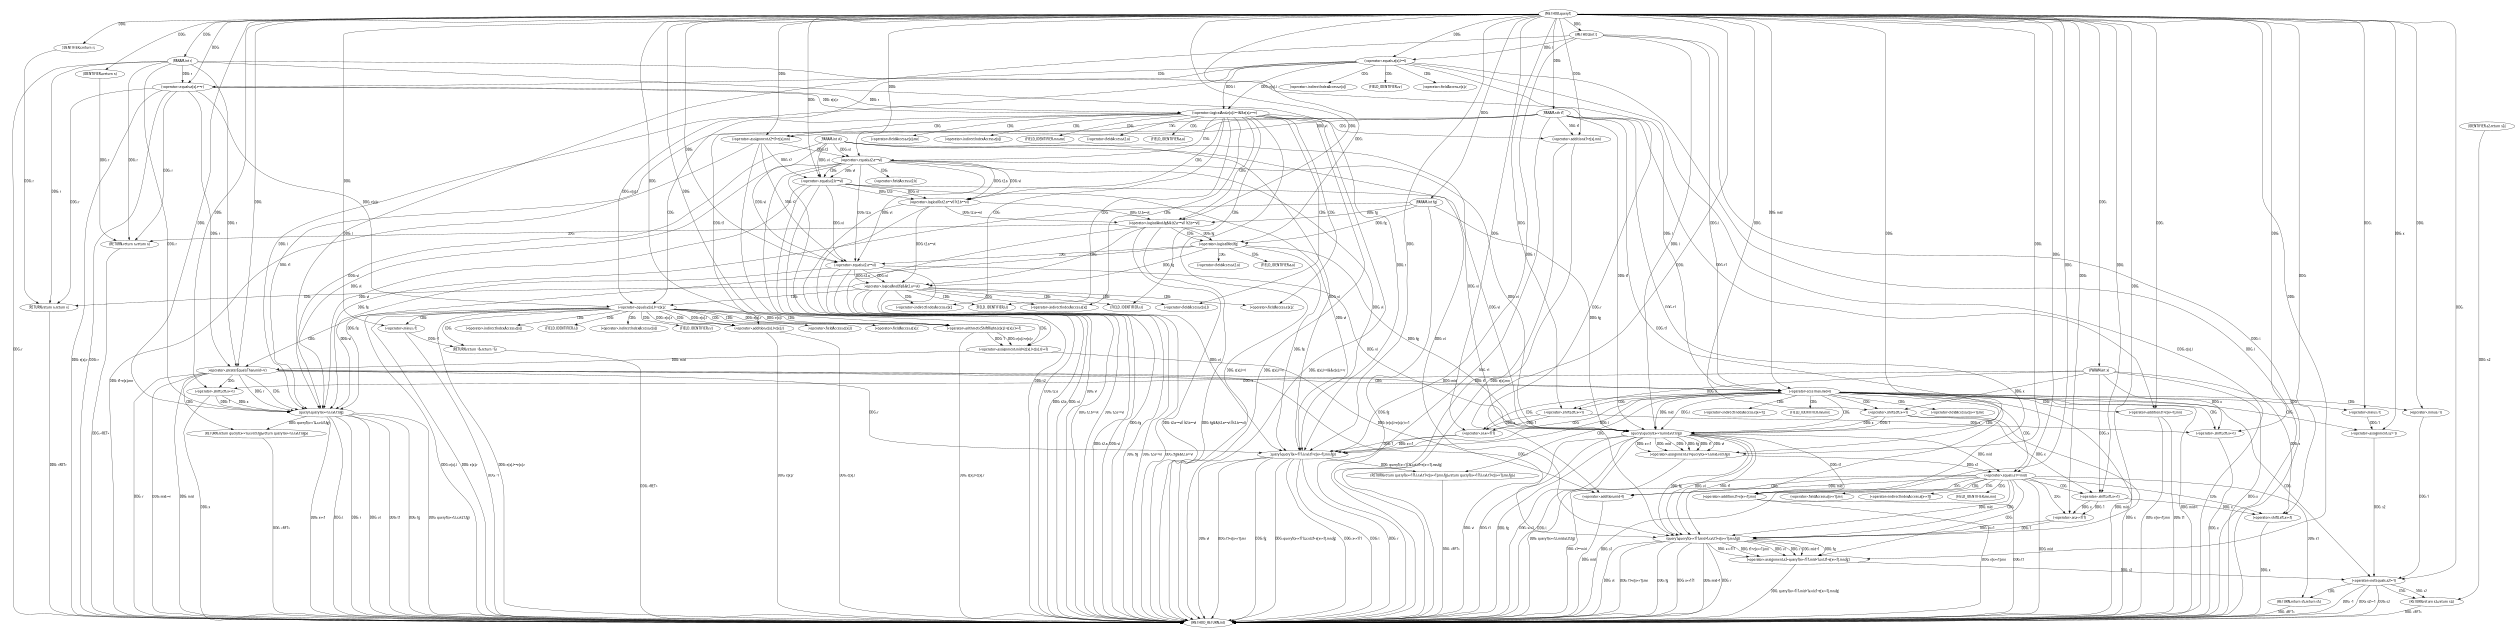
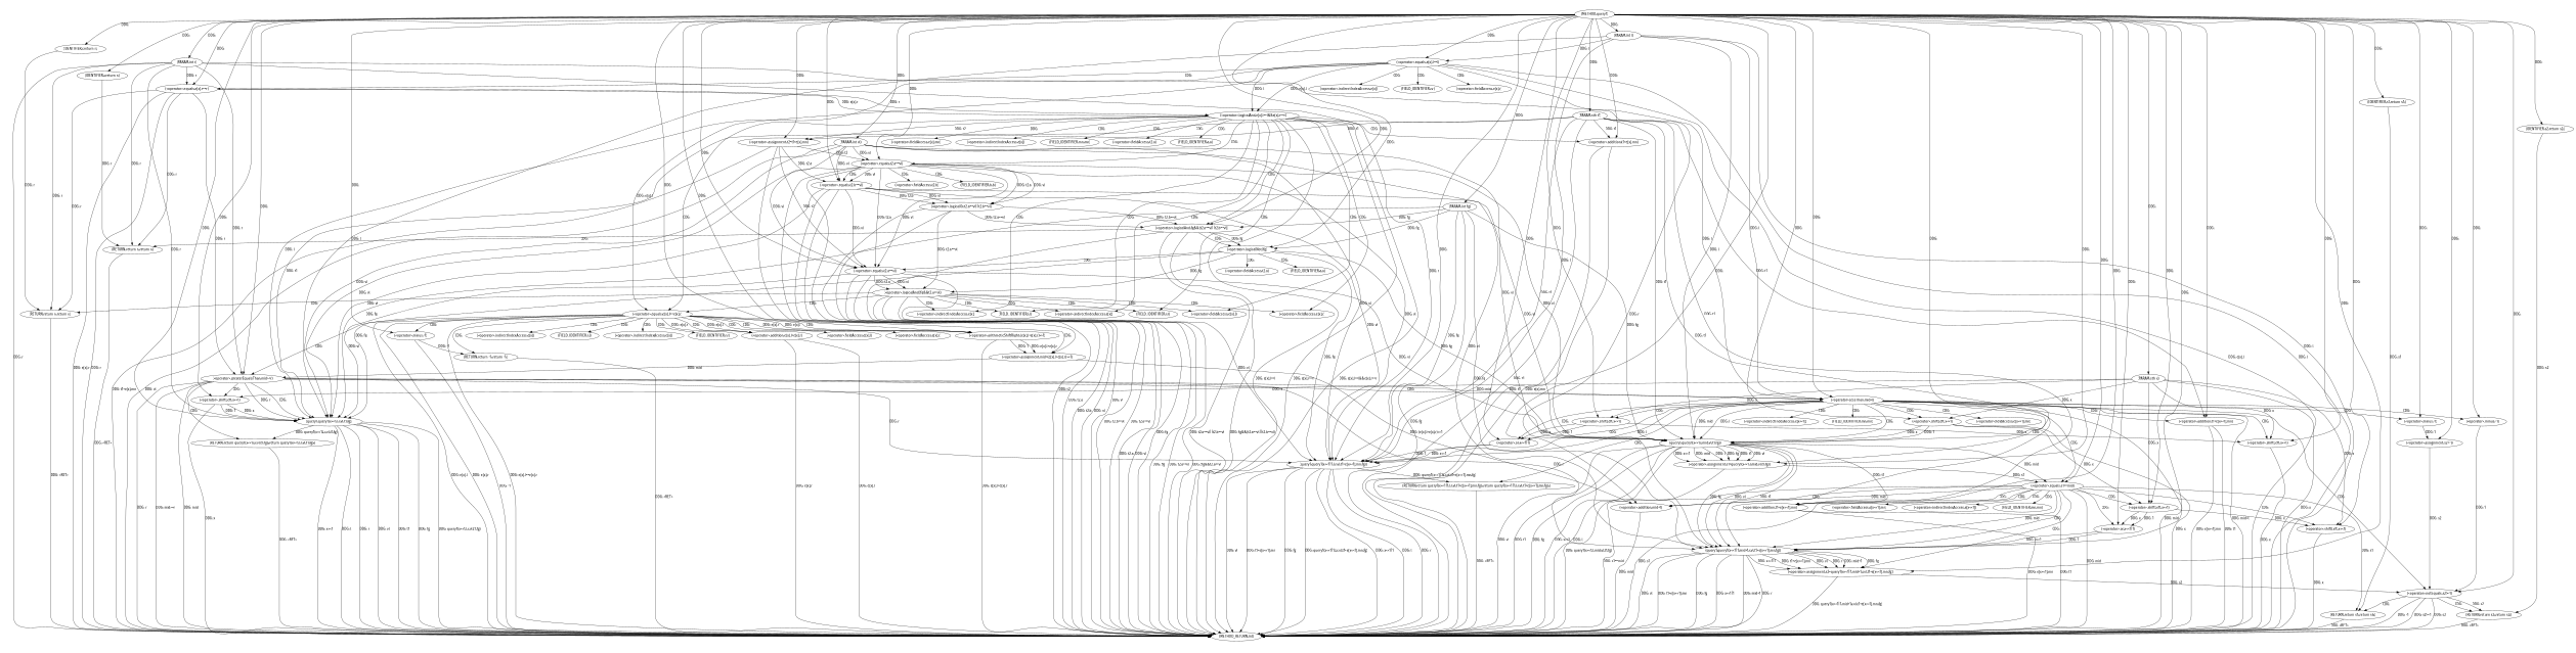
  digraph {
    fontname="Fira Sans"
    node [fontname="Fira Sans"]
    edge [fontname="Fira Sans"]
    n1 [label="(METHOD,query1)"]
-   n2 [label="(PARAM,int x)"]
-   n3 [label="(METHOD,int l)"]
+   n2 [label="(PARAM,sth x)"]
+   n3 [label="(PARAM,int l)"]
    n4 [label="(PARAM,int r)"]
    n5 [label="(PARAM,int vl)"]
    n6 [label="(PARAM,sth t1)"]
    n7 [label="(PARAM,int fg)"]
    n8 [label="(<operator>.assignment,mid=(e[x].l+e[x].r)>>1)"]
    n9 [label="(<operator>.greaterEqualsThan,mid>=r)"]
    n10 [label="(<operator>.assignment,t2=t1+e[x].mn)"]
    n11 [label="(<operator>.minus,-1)"]
    n12 [label="(<operator>.arithmeticShiftRight,(e[x].l+e[x].r)>>1)"]
    n13 [label="(query1,query1(x<<1,l,r,vl,t1,fg))"]
    n14 [label="(<operator>.equals,e[x].l==l)"]
    n15 [label="(<operator>.equals,e[x].r==r)"]
    n16 [label="(<operator>.logicalAnd,fg&&(t2.a==vl||t2.b==vl))"]
    n17 [label="(<operator>.lessThan,mid<l)"]
    n18 [label="(<operator>.addition,t1+e[x].mn)"]
    n19 [label="(IDENTIFIER,r,return r;)"]
    n20 [label="(<operator>.shiftLeft,x<<1)"]
    n21 [label="(query1,query1(x<<1|1,l,r,vl,t1+e[x<<1].mn,fg))"]
    n22 [label="(<operator>.assignment,s1=query1(x<<1,l,mid,vl,t1,fg))"]
    n23 [label="(<operator>.assignment,s2=-1)"]
    n24 [label="(<operator>.equals,t2.a==vl)"]
    n25 [label="(<operator>.equals,t2.b==vl)"]
    n26 [label="(IDENTIFIER,r,return r;)"]
    n27 [label="(<operator>.or,x<<1|1)"]
    n28 [label="(<operator>.addition,t1+e[x<<1].mn)"]
    n29 [label="(<operator>.equals,s1==mid)"]
    n30 [label="(<operator>.assignment,s2=query1(x<<1|1,mid+1,r,vl,t1+e[x<<1].mn,fg))"]
    n31 [label="(<operator>.notEquals,s2!=-1)"]
+   n32 [label="(IDENTIFIER,s1,return s1;)"]
    n33 [label="(<operator>.logicalNot,!fg)"]
    n34 [label="(<operator>.equals,t2.a==vl)"]
    n35 [label="(<operator>.shiftLeft,x<<1)"]
    n36 [label="(query1,query1(x<<1,l,mid,vl,t1,fg))"]
    n37 [label="(<operator>.minus,-1)"]
    n38 [label="(IDENTIFIER,s2,return s2;)"]
    n39 [label="(<operator>.shiftLeft,x<<1)"]
    n40 [label="(query1,query1(x<<1|1,mid+1,r,vl,t1+e[x<<1].mn,fg))"]
    n41 [label="(<operator>.minus,-1)"]
    n42 [label="(<operator>.shiftLeft,x<<1)"]
    n43 [label="(<operator>.or,x<<1|1)"]
    n44 [label="(<operator>.addition,mid+1)"]
    n45 [label="(<operator>.addition,t1+e[x<<1].mn)"]
    n46 [label="(<operator>.shiftLeft,x<<1)"]
    n47 [label="(<operator>.shiftLeft,x<<1)"]
    n48 [label="(METHOD_RETURN,int)"]
    n49 [label="(RETURN,return r;,return r;)"]
    n50 [label="(RETURN,return r;,return r;)"]
    n51 [label="(RETURN,return query1(x<<1,l,r,vl,t1,fg);,return query1(x<<1,l,r,vl,t1,fg);)"]
-   n52 [label="(RETURN,return -8;,return -1;)"]
+   n52 [label="(RETURN,return -1;,return -1;)"]
    n53 [label="(<operator>.logicalAnd,e[x].l==l&&e[x].r==r)"]
    n54 [label="(<operator>.equals,e[x].l==e[x].r)"]
    n55 [label="(<operator>.fieldAccess,e[x].r)"]
    n56 [label="(<operator>.indirectIndexAccess,e[x])"]
    n57 [label="(FIELD_IDENTIFIER,r,r)"]
    n58 [label="(<operator>.logicalAnd,!fg&&t2.a==vl)"]
    n59 [label="(RETURN,return query1(x<<1|1,l,r,vl,t1+e[x<<1].mn,fg);,return query1(x<<1|1,l,r,vl,t1+e[x<<1].mn,fg);)"]
    n60 [label="(<operator>.fieldAccess,e[x<<1].mn)"]
    n61 [label="(<operator>.indirectIndexAccess,e[x<<1])"]
    n62 [label="(FIELD_IDENTIFIER,mn,mn)"]
    n63 [label="(<operator>.logicalOr,t2.a==vl||t2.b==vl)"]
    n64 [label="(<operator>.fieldAccess,t2.b)"]
-   n66 [label="(RETURN,return s1;,return s1;)"]
+   n65 [label="(FIELD_IDENTIFIER,b,b)"]
+   n66 [label="(RETURN,return s1;,return s6;)"]
    n67 [label="(<operator>.fieldAccess,e[x<<1].mn)"]
    n68 [label="(<operator>.indirectIndexAccess,e[x<<1])"]
    n69 [label="(FIELD_IDENTIFIER,mn,mn)"]
    n70 [label="(RETURN,return s2;,return s2;)"]
    n71 [label="(<operator>.fieldAccess,t2.a)"]
    n72 [label="(FIELD_IDENTIFIER,a,a)"]
    n73 [label="(<operator>.fieldAccess,e[x].l)"]
    n74 [label="(<operator>.fieldAccess,e[x].r)"]
    n75 [label="(<operator>.indirectIndexAccess,e[x])"]
    n76 [label="(FIELD_IDENTIFIER,l,l)"]
    n77 [label="(<operator>.indirectIndexAccess,e[x])"]
    n78 [label="(FIELD_IDENTIFIER,r,r)"]
    n79 [label="(<operator>.fieldAccess,e[x].mn)"]
    n80 [label="(<operator>.indirectIndexAccess,e[x])"]
    n81 [label="(FIELD_IDENTIFIER,mn,mn)"]
    n82 [label="(<operator>.fieldAccess,t2.a)"]
    n83 [label="(FIELD_IDENTIFIER,a,a)"]
    n84 [label="(<operator>.addition,e[x].l+e[x].r)"]
    n85 [label="(<operator>.fieldAccess,e[x].l)"]
    n86 [label="(<operator>.fieldAccess,e[x].r)"]
    n87 [label="(<operator>.indirectIndexAccess,e[x])"]
    n88 [label="(FIELD_IDENTIFIER,l,l)"]
    n89 [label="(<operator>.indirectIndexAccess,e[x])"]
    n90 [label="(FIELD_IDENTIFIER,r,r)"]
    n1 -> n2 [label="DDG: "]
    n1 -> n3 [label="DDG: "]
    n1 -> n4 [label="DDG: "]
+   n1 -> n5 [label="DDG: "]
    n1 -> n6 [label="DDG: "]
    n1 -> n7 [label="DDG: "]
    n1 -> n8 [label="DDG: "]
    n1 -> n9 [label="DDG: "]
    n1 -> n10 [label="DDG: "]
    n1 -> n11 [label="DDG: "]
    n1 -> n12 [label="DDG: "]
    n1 -> n13 [label="DDG: "]
    n1 -> n14 [label="DDG: "]
    n1 -> n15 [label="DDG: "]
    n1 -> n16 [label="DDG: "]
-   n1 -> n17 [label="DDG: mid"]
+   n1 -> n17 [label="DDG: "]
    n1 -> n18 [label="DDG: "]
    n1 -> n19 [label="DDG: "]
    n1 -> n20 [label="DDG: "]
    n1 -> n21 [label="DDG: "]
    n1 -> n22 [label="DDG: "]
-   n1 -> n23 [label="DDG: x"]
+   n1 -> n23 [label="DDG: "]
    n1 -> n24 [label="DDG: "]
    n1 -> n25 [label="DDG: "]
    n1 -> n26 [label="DDG: "]
    n1 -> n27 [label="DDG: "]
    n1 -> n28 [label="DDG: "]
    n1 -> n29 [label="DDG: "]
    n1 -> n30 [label="DDG: "]
    n1 -> n31 [label="DDG: "]
+   n1 -> n32 [label="DDG: "]
    n1 -> n33 [label="DDG: "]
    n1 -> n34 [label="DDG: "]
    n1 -> n35 [label="DDG: "]
    n1 -> n36 [label="DDG: "]
    n1 -> n37 [label="DDG: "]
+   n1 -> n38 [label="DDG: "]
    n1 -> n39 [label="DDG: "]
    n1 -> n40 [label="DDG: "]
    n1 -> n41 [label="DDG: "]
    n1 -> n42 [label="DDG: "]
    n1 -> n43 [label="DDG: "]
    n1 -> n44 [label="DDG: "]
    n1 -> n45 [label="DDG: "]
    n1 -> n46 [label="DDG: "]
    n1 -> n47 [label="DDG: "]
    n2 -> n20 [label="DDG: x"]
    n2 -> n35 [label="DDG: x"]
    n2 -> n39 [label="DDG: x"]
    n2 -> n42 [label="DDG: x"]
    n2 -> n46 [label="DDG: x"]
    n2 -> n47 [label="DDG: x"]
    n2 -> n48 [label="DDG: x"]
    n3 -> n13 [label="DDG: l"]
    n3 -> n14 [label="DDG: l"]
    n3 -> n17 [label="DDG: l"]
    n3 -> n21 [label="DDG: l"]
    n3 -> n36 [label="DDG: l"]
    n3 -> n48 [label="DDG: l"]
    n4 -> n9 [label="DDG: r"]
    n4 -> n13 [label="DDG: r"]
    n4 -> n15 [label="DDG: r"]
    n4 -> n21 [label="DDG: r"]
    n4 -> n40 [label="DDG: r"]
    n4 -> n48 [label="DDG: r"]
    n4 -> n49 [label="DDG: r"]
    n4 -> n50 [label="DDG: r"]
    n5 -> n13 [label="DDG: vl"]
    n5 -> n21 [label="DDG: vl"]
    n5 -> n24 [label="DDG: vl"]
    n5 -> n25 [label="DDG: vl"]
    n5 -> n34 [label="DDG: vl"]
    n5 -> n36 [label="DDG: vl"]
    n5 -> n40 [label="DDG: vl"]
-   n6 -> n10 [label="DDG: vl"]
+   n5 -> n48 [label="DDG: vl"]
+   n6 -> n10 [label="DDG: t1"]
    n6 -> n13 [label="DDG: t1"]
    n6 -> n18 [label="DDG: t1"]
-   n6 -> n84 [label="DDG: t1"]
+   n6 -> n21 [label="DDG: t1"]
    n6 -> n28 [label="DDG: t1"]
    n6 -> n36 [label="DDG: t1"]
    n6 -> n40 [label="DDG: t1"]
    n6 -> n45 [label="DDG: t1"]
    n6 -> n48 [label="DDG: t1"]
    n7 -> n13 [label="DDG: fg"]
    n7 -> n16 [label="DDG: fg"]
+   n7 -> n21 [label="DDG: fg"]
    n7 -> n33 [label="DDG: fg"]
    n7 -> n36 [label="DDG: fg"]
+   n7 -> n40 [label="DDG: fg"]
    n7 -> n48 [label="DDG: fg"]
    n8 -> n9 [label="DDG: mid"]
    n8 -> n44 [label="DDG: (e[x].l+e[x].r)>>1"]
    n9 -> n13 [label="DDG: r"]
    n9 -> n13 [label="CDG: "]
    n9 -> n17 [label="DDG: mid"]
    n9 -> n17 [label="CDG: "]
    n9 -> n20 [label="CDG: "]
    n9 -> n21 [label="DDG: r"]
    n9 -> n40 [label="DDG: r"]
    n9 -> n48 [label="DDG: mid"]
    n9 -> n48 [label="DDG: r"]
    n9 -> n48 [label="DDG: mid>=r"]
    n9 -> n51 [label="CDG: "]
    n10 -> n24 [label="DDG: t2"]
-   n10 -> n25 [label="DDG: t2"]
+   n10 -> n25 [label="DDG: t2.a"]
    n10 -> n34 [label="DDG: t2"]
    n10 -> n48 [label="DDG: t2"]
    n10 -> n48 [label="DDG: t1+e[x].mn"]
    n11 -> n48 [label="DDG: -1"]
    n11 -> n52 [label="DDG: -1"]
    n12 -> n8 [label="DDG: 1"]
    n12 -> n8 [label="DDG: e[x].l+e[x].r"]
    n12 -> n48 [label="DDG: e[x].l+e[x].r"]
    n13 -> n48 [label="DDG: x<<1"]
    n13 -> n48 [label="DDG: l"]
    n13 -> n48 [label="DDG: r"]
    n13 -> n48 [label="DDG: vl"]
    n13 -> n48 [label="DDG: t1"]
    n13 -> n48 [label="DDG: fg"]
    n13 -> n48 [label="DDG: query1(x<<1,l,r,vl,t1,fg)"]
    n13 -> n51 [label="DDG: query1(x<<1,l,r,vl,t1,fg)"]
    n14 -> n13 [label="DDG: l"]
    n14 -> n15 [label="CDG: "]
    n14 -> n17 [label="DDG: l"]
    n14 -> n48 [label="DDG: e[x].l"]
    n14 -> n48 [label="DDG: l"]
    n14 -> n53 [label="DDG: l"]
    n14 -> n53 [label="DDG: e[x].l"]
    n14 -> n54 [label="DDG: e[x].l"]
    n14 -> n55 [label="CDG: "]
    n14 -> n56 [label="CDG: "]
    n14 -> n57 [label="CDG: "]
    n15 -> n9 [label="DDG: r"]
    n15 -> n48 [label="DDG: e[x].r"]
    n15 -> n48 [label="DDG: r"]
    n15 -> n49 [label="DDG: r"]
    n15 -> n50 [label="DDG: r"]
    n15 -> n53 [label="DDG: e[x].r"]
    n15 -> n53 [label="DDG: r"]
-   n15 -> n54 [label="DDG: e[x].r"]
    n16 -> n33 [label="DDG: fg"]
    n16 -> n33 [label="CDG: "]
    n16 -> n48 [label="DDG: fg"]
    n16 -> n48 [label="DDG: t2.a==vl||t2.b==vl"]
    n16 -> n48 [label="DDG: fg&&(t2.a==vl||t2.b==vl)"]
    n16 -> n49 [label="CDG: "]
-   n16 -> n58 [label="CDG: "]
    n17 -> n21 [label="DDG: l"]
    n17 -> n21 [label="CDG: "]
    n17 -> n22 [label="CDG: "]
-   n17 -> n23 [label="CDG: "]
    n17 -> n27 [label="CDG: "]
    n17 -> n28 [label="CDG: "]
    n17 -> n29 [label="CDG: "]
    n17 -> n31 [label="CDG: "]
    n17 -> n35 [label="CDG: "]
    n17 -> n36 [label="DDG: mid"]
    n17 -> n36 [label="DDG: l"]
    n17 -> n36 [label="CDG: "]
    n17 -> n37 [label="CDG: "]
    n17 -> n39 [label="CDG: "]
    n17 -> n41 [label="CDG: "]
    n17 -> n42 [label="CDG: "]
    n17 -> n48 [label="DDG: mid"]
    n17 -> n48 [label="DDG: mid<l"]
    n17 -> n59 [label="CDG: "]
    n17 -> n60 [label="CDG: "]
    n17 -> n61 [label="CDG: "]
    n17 -> n62 [label="CDG: "]
    n18 -> n48 [label="DDG: t1"]
    n18 -> n48 [label="DDG: e[x].mn"]
    n19 -> n49 [label="DDG: r"]
    n20 -> n13 [label="DDG: x"]
    n20 -> n13 [label="DDG: 1"]
    n20 -> n48 [label="DDG: x"]
    n21 -> n48 [label="DDG: x<<1|1"]
    n21 -> n48 [label="DDG: l"]
    n21 -> n48 [label="DDG: r"]
    n21 -> n48 [label="DDG: vl"]
    n21 -> n48 [label="DDG: t1+e[x<<1].mn"]
    n21 -> n48 [label="DDG: fg"]
    n21 -> n48 [label="DDG: query1(x<<1|1,l,r,vl,t1+e[x<<1].mn,fg)"]
    n21 -> n59 [label="DDG: query1(x<<1|1,l,r,vl,t1+e[x<<1].mn,fg)"]
    n22 -> n29 [label="DDG: s1"]
    n22 -> n48 [label="DDG: query1(x<<1,l,mid,vl,t1,fg)"]
    n23 -> n31 [label="DDG: s2"]
    n24 -> n13 [label="DDG: vl"]
    n24 -> n21 [label="DDG: vl"]
    n24 -> n25 [label="DDG: vl"]
    n24 -> n25 [label="CDG: "]
    n24 -> n34 [label="DDG: t2.a"]
    n24 -> n34 [label="DDG: vl"]
    n24 -> n36 [label="DDG: vl"]
    n24 -> n48 [label="DDG: t2.a"]
    n24 -> n48 [label="DDG: vl"]
    n24 -> n63 [label="DDG: t2.a"]
    n24 -> n63 [label="DDG: vl"]
    n24 -> n64 [label="CDG: "]
+   n24 -> n65 [label="CDG: "]
    n25 -> n13 [label="DDG: vl"]
    n25 -> n21 [label="DDG: vl"]
    n25 -> n34 [label="DDG: vl"]
    n25 -> n36 [label="DDG: vl"]
    n25 -> n48 [label="DDG: t2.b"]
    n25 -> n48 [label="DDG: vl"]
    n25 -> n63 [label="DDG: t2.b"]
    n25 -> n63 [label="DDG: vl"]
    n26 -> n50 [label="DDG: r"]
    n27 -> n21 [label="DDG: 1"]
    n27 -> n21 [label="DDG: x<<1"]
    n28 -> n48 [label="DDG: t1"]
    n28 -> n48 [label="DDG: e[x<<1].mn"]
    n29 -> n30 [label="CDG: "]
    n29 -> n40 [label="DDG: mid"]
    n29 -> n40 [label="CDG: "]
    n29 -> n43 [label="CDG: "]
    n29 -> n44 [label="DDG: mid"]
    n29 -> n44 [label="CDG: "]
    n29 -> n45 [label="CDG: "]
    n29 -> n46 [label="CDG: "]
    n29 -> n47 [label="CDG: "]
    n29 -> n48 [label="DDG: s1"]
    n29 -> n48 [label="DDG: mid"]
    n29 -> n48 [label="DDG: s1==mid"]
    n29 -> n66 [label="DDG: s1"]
    n29 -> n67 [label="CDG: "]
    n29 -> n68 [label="CDG: "]
    n29 -> n69 [label="CDG: "]
    n30 -> n31 [label="DDG: s2"]
    n30 -> n48 [label="DDG: query1(x<<1|1,mid+1,r,vl,t1+e[x<<1].mn,fg)"]
    n31 -> n48 [label="DDG: s2"]
    n31 -> n48 [label="DDG: -1"]
    n31 -> n48 [label="DDG: s2!=-1"]
    n31 -> n66 [label="CDG: "]
    n31 -> n70 [label="DDG: s2"]
    n31 -> n70 [label="CDG: "]
+   n32 -> n66 [label="DDG: s1"]
    n33 -> n13 [label="DDG: fg"]
    n33 -> n21 [label="DDG: fg"]
    n33 -> n34 [label="CDG: "]
    n33 -> n36 [label="DDG: fg"]
    n33 -> n58 [label="DDG: fg"]
    n33 -> n71 [label="CDG: "]
    n33 -> n72 [label="CDG: "]
    n34 -> n13 [label="DDG: vl"]
    n34 -> n21 [label="DDG: vl"]
    n34 -> n36 [label="DDG: vl"]
    n34 -> n48 [label="DDG: t2.a"]
    n34 -> n48 [label="DDG: vl"]
    n34 -> n58 [label="DDG: vl"]
    n34 -> n58 [label="DDG: t2.a"]
    n35 -> n27 [label="DDG: 1"]
    n35 -> n27 [label="DDG: x"]
    n35 -> n42 [label="DDG: x"]
    n36 -> n22 [label="DDG: x<<1"]
    n36 -> n22 [label="DDG: mid"]
    n36 -> n22 [label="DDG: l"]
    n36 -> n22 [label="DDG: fg"]
    n36 -> n22 [label="DDG: t1"]
    n36 -> n22 [label="DDG: vl"]
    n36 -> n29 [label="DDG: mid"]
    n36 -> n40 [label="DDG: fg"]
    n36 -> n40 [label="DDG: vl"]
    n36 -> n40 [label="DDG: t1"]
    n36 -> n45 [label="DDG: t1"]
    n36 -> n48 [label="DDG: x<<1"]
    n36 -> n48 [label="DDG: l"]
    n36 -> n48 [label="DDG: vl"]
    n36 -> n48 [label="DDG: t1"]
    n36 -> n48 [label="DDG: fg"]
    n37 -> n23 [label="DDG: 1"]
    n38 -> n70 [label="DDG: s2"]
    n39 -> n36 [label="DDG: 1"]
    n39 -> n36 [label="DDG: x"]
    n39 -> n46 [label="DDG: x"]
    n39 -> n48 [label="DDG: x"]
    n40 -> n30 [label="DDG: fg"]
    n40 -> n30 [label="DDG: x<<1|1"]
    n40 -> n30 [label="DDG: t1+e[x<<1].mn"]
    n40 -> n30 [label="DDG: vl"]
    n40 -> n30 [label="DDG: r"]
    n40 -> n30 [label="DDG: mid+1"]
    n40 -> n48 [label="DDG: x<<1|1"]
    n40 -> n48 [label="DDG: mid+1"]
    n40 -> n48 [label="DDG: r"]
    n40 -> n48 [label="DDG: vl"]
    n40 -> n48 [label="DDG: t1+e[x<<1].mn"]
    n40 -> n48 [label="DDG: fg"]
    n41 -> n31 [label="DDG: 1"]
    n42 -> n48 [label="DDG: x"]
    n43 -> n40 [label="DDG: x<<1"]
    n43 -> n40 [label="DDG: 1"]
    n44 -> n48 [label="DDG: mid"]
    n45 -> n48 [label="DDG: t1"]
    n45 -> n48 [label="DDG: e[x<<1].mn"]
    n46 -> n43 [label="DDG: x"]
    n46 -> n43 [label="DDG: 1"]
    n46 -> n47 [label="DDG: x"]
    n47 -> n48 [label="DDG: x"]
    n49 -> n48 [label="DDG: <RET>"]
    n50 -> n48 [label="DDG: <RET>"]
    n51 -> n48 [label="DDG: <RET>"]
    n52 -> n48 [label="DDG: <RET>"]
-   n53 -> n10 [label="CDG: "]
+   n53 -> n10 [label="DDG: t2"]
    n53 -> n16 [label="CDG: "]
    n53 -> n18 [label="CDG: "]
    n53 -> n24 [label="CDG: "]
    n53 -> n48 [label="DDG: e[x].l==l"]
    n53 -> n48 [label="DDG: e[x].r==r"]
    n53 -> n48 [label="DDG: e[x].l==l&&e[x].r==r"]
    n53 -> n54 [label="CDG: "]
-   n53 -> n63 [label="CDG: "]
    n53 -> n73 [label="CDG: "]
    n53 -> n74 [label="CDG: "]
    n53 -> n75 [label="CDG: "]
    n53 -> n76 [label="CDG: "]
    n53 -> n77 [label="CDG: "]
    n53 -> n78 [label="CDG: "]
-   n53 -> n79 [label="CDG: "]
+   n53 -> n79 [label="DDG: "]
    n53 -> n80 [label="CDG: "]
    n53 -> n81 [label="CDG: "]
    n53 -> n82 [label="CDG: "]
    n53 -> n83 [label="CDG: "]
    n54 -> n8 [label="CDG: "]
    n54 -> n9 [label="CDG: "]
    n54 -> n11 [label="CDG: "]
    n54 -> n12 [label="DDG: e[x].r"]
    n54 -> n12 [label="DDG: e[x].l"]
    n54 -> n12 [label="CDG: "]
    n54 -> n48 [label="DDG: e[x].l"]
    n54 -> n48 [label="DDG: e[x].r"]
    n54 -> n48 [label="DDG: e[x].l==e[x].r"]
    n54 -> n52 [label="CDG: "]
    n54 -> n84 [label="DDG: e[x].l"]
    n54 -> n84 [label="DDG: e[x].r"]
    n54 -> n84 [label="CDG: "]
    n54 -> n85 [label="CDG: "]
    n54 -> n86 [label="CDG: "]
    n54 -> n87 [label="CDG: "]
    n54 -> n88 [label="CDG: "]
    n54 -> n89 [label="CDG: "]
    n54 -> n90 [label="CDG: "]
    n58 -> n48 [label="DDG: !fg"]
    n58 -> n48 [label="DDG: t2.a==vl"]
    n58 -> n48 [label="DDG: !fg&&t2.a==vl"]
    n58 -> n50 [label="CDG: "]
    n58 -> n54 [label="CDG: "]
    n58 -> n73 [label="CDG: "]
    n58 -> n74 [label="CDG: "]
    n58 -> n75 [label="CDG: "]
    n58 -> n76 [label="CDG: "]
    n58 -> n77 [label="CDG: "]
    n58 -> n78 [label="CDG: "]
    n59 -> n48 [label="DDG: <RET>"]
    n63 -> n16 [label="DDG: t2.a==vl"]
    n63 -> n16 [label="DDG: t2.b==vl"]
    n63 -> n48 [label="DDG: t2.a==vl"]
    n63 -> n48 [label="DDG: t2.b==vl"]
    n63 -> n58 [label="DDG: t2.a==vl"]
    n66 -> n48 [label="DDG: <RET>"]
    n70 -> n48 [label="DDG: <RET>"]
    n84 -> n48 [label="DDG: e[x].l"]
    n84 -> n48 [label="DDG: e[x].r"]
  }
